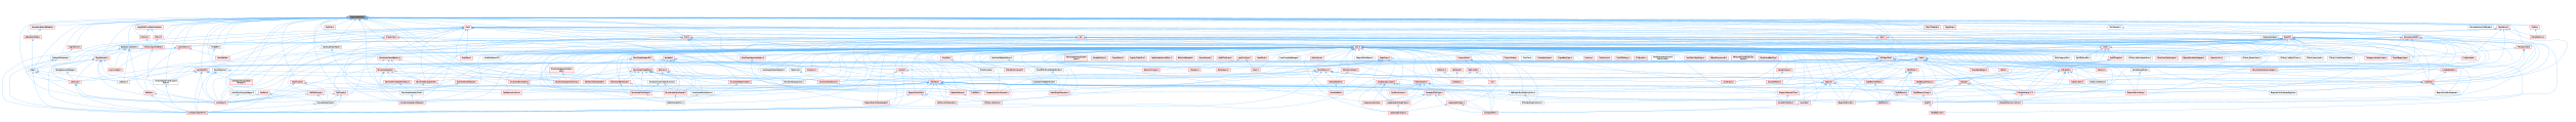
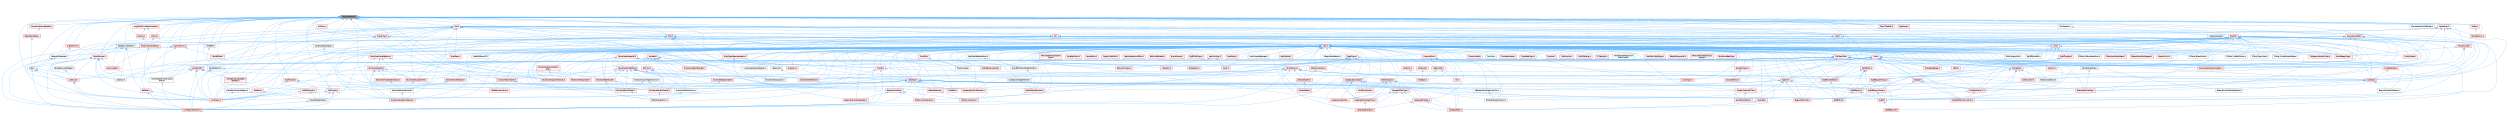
  digraph {
    fontname="Roboto Condensed"
    node [color=red fillcolor="#FFF0F0" fontname="Roboto Condensed" fontsize=10 shape=box style=filled]
    edge [color=steelblue1 dir=back fontname="Roboto Condensed" fontsize=10 labelfontname=Helvetica labelfontsize=10 style=solid]
    n1 [color=gray40 fillcolor=grey60 fontcolor=black height=0.2 label="StructuredArchive.h" width=0.4]
    n2 [color=grey40 fillcolor=white height=0.2 label="ArchiveUObjectFromStructured\lArchive.h" width=0.4]
    n3 [color=grey40 fillcolor=white height=0.2 label="BulkDataCookedIndex.h" width=0.4]
    n4 [height=0.2 label="ObjectResource.h" width=0.4]
    n5 [color=grey40 fillcolor=white height=0.2 label="Linker.h" width=0.4]
    n6 [height=0.2 label="LinkerLoad.h" width=0.4]
    n7 [height=0.2 label="Class.h" width=0.4]
    n8 [height=0.2 label="LazyObjectPtr.h" width=0.4]
    n9 [height=0.2 label="UnrealType.h" width=0.4]
    n10 [height=0.2 label="EnumProperty.h" width=0.4]
    n11 [height=0.2 label="FieldPathProperty.h" width=0.4]
    n12 [height=0.2 label="TextProperty.h" width=0.4]
    n13 [height=0.2 label="MovieSceneBoolChannel.h" width=0.4]
    n14 [height=0.2 label="MovieSceneByteChannel.h" width=0.4]
    n15 [height=0.2 label="MovieSceneDoubleChannel.h" width=0.4]
    n16 [height=0.2 label="MovieSceneFloatChannel.h" width=0.4]
    n17 [height=0.2 label="MovieSceneIntegerChannel.h" width=0.4]
    n18 [height=0.2 label="MovieSceneStringChannel.h" width=0.4]
    n19 [height=0.2 label="MovieSceneFrameMigration.h" width=0.4]
    n20 [height=0.2 label="SoftObjectPath.h" width=0.4]
    n21 [height=0.2 label="Color.h" width=0.4]
    n22 [height=0.2 label="ConfigCacheIni.h" width=0.4]
    n23 [height=0.2 label="CustomVersion.h" width=0.4]
    n24 [height=0.2 label="EditorBulkData.h" width=0.4]
    n25 [color=grey40 fillcolor=white height=0.2 label="PackageFileSummary.h" width=0.4]
    n26 [height=0.2 label="DateTime.h" width=0.4]
    n27 [color=grey40 fillcolor=white height=0.2 label="DynamicallyTypedValue.h" width=0.4]
    n28 [height=0.2 label="EngineVersion.h" width=0.4]
    n29 [height=0.2 label="Field.h" width=0.4]
    n30 [height=0.2 label="GatherableTextData.h" width=0.4]
    n31 [height=0.2 label="Guid.h" width=0.4]
    n32 [height=0.2 label="PropertyTag.h" width=0.4]
    n33 [color=grey40 fillcolor=white height=0.2 label="ITextGenerator.h" width=0.4]
    n34 [color=grey40 fillcolor=white height=0.2 label="TextGeneratorBase.h" width=0.4]
    n35 [height=0.2 label="IntPoint.h" width=0.4]
    n36 [height=0.2 label="WorldCompositionUtility.h" width=0.4]
    n37 [height=0.2 label="IntVector.h" width=0.4]
    n38 [height=0.2 label="InternationalizationMetadata.h" width=0.4]
    n39 [height=0.2 label="LargeWorldCoordinatesSerializer.h" width=0.4]
    n40 [height=0.2 label="MetaData.h" width=0.4]
    n41 [height=0.2 label="ObjectPtr.h" width=0.4]
    n42 [color=grey40 fillcolor=white height=0.2 label="ObjectRedirector.h" width=0.4]
    n43 [height=0.2 label="ObjectThumbnail.h" width=0.4]
    n44 [height=0.2 label="PagedArray.h" width=0.4]
    n45 [height=0.2 label="PrimaryAssetId.h" width=0.4]
    n46 [height=0.2 label="Set.h" width=0.4]
    n47 [height=0.2 label="SparseArray.h" width=0.4]
    n48 [height=0.2 label="StringTableCore.h" width=0.4]
    n49 [color=grey40 fillcolor=white height=0.2 label="StructuredArchiveChildReader.h" width=0.4]
    n50 [color=grey40 fillcolor=white height=0.2 label="TextBuffer.h" width=0.4]
    n51 [height=0.2 label="TextKey.h" width=0.4]
    n52 [height=0.2 label="TopLevelAssetPath.h" width=0.4]
    n53 [height=0.2 label="Tuple.h" width=0.4]
    n54 [height=0.2 label="CoreUObjectSharedPCH.h" width=0.4]
    n55 [height=0.2 label="AsyncLoading2.h" width=0.4]
    n56 [height=0.2 label="BulkData.h" width=0.4]
    n57 [color=grey40 fillcolor=white height=0.2 label="LinkerSave.h" width=0.4]
    n58 [color=grey40 fillcolor=white height=0.2 label="PackageResourceManager.h" width=0.4]
    n59 [height=0.2 label="CoreUObject.h" width=0.4]
    n60 [height=0.2 label="ARFilter.h" width=0.4]
    n61 [height=0.2 label="AnimNodeBase.h" width=0.4]
    n62 [color=grey40 fillcolor=white height=0.2 label="ArchiveObjectPropertyMapper.h" width=0.4]
    n63 [height=0.2 label="AssetBundleData.h" width=0.4]
    n64 [height=0.2 label="AssetData.h" width=0.4]
    n65 [height=0.2 label="AudioWidgetSubsystem.h" width=0.4]
    n66 [color=grey40 fillcolor=white height=0.2 label="BlueprintActionDatabaseRegistrar.h" width=0.4]
    n67 [color=grey40 fillcolor=white height=0.2 label="BlueprintAssetNodeSpawner.h" width=0.4]
    n68 [height=0.2 label="EdGraphSchema_K2.h" width=0.4]
    n69 [height=0.2 label="BlueprintEditorUtils.h" width=0.4]
    n70 [height=0.2 label="EdGraphSchema_K2_Actions.h" width=0.4]
    n71 [color=grey40 fillcolor=white height=0.2 label="AssetCompilingManager.h" width=0.4]
    n72 [height=0.2 label="AssetManagerTypes.h" width=0.4]
    n73 [height=0.2 label="Attenuation.h" width=0.4]
    n74 [height=0.2 label="AttributesContainer.h" width=0.4]
    n75 [height=0.2 label="AttributesRuntime.h" width=0.4]
    n76 [color=grey40 fillcolor=white height=0.2 label="AudioPanelWidgetInterface.h" width=0.4]
    n77 [color=grey40 fillcolor=white height=0.2 label="SoundEffectPresetWidgetInterface.h" width=0.4]
    n78 [height=0.2 label="AudioVolume.h" width=0.4]
    n79 [color=grey40 fillcolor=white height=0.2 label="BPVariableDragDropAction.h" width=0.4]
    n80 [height=0.2 label="BehaviorTreeTypes.h" width=0.4]
    n81 [height=0.2 label="Blueprint.h" width=0.4]
    n82 [height=0.2 label="BlueprintEditorSettings.h" width=0.4]
    n83 [height=0.2 label="KismetEditorUtilities.h" width=0.4]
    n84 [height=0.2 label="MemberReference.h" width=0.4]
    n85 [height=0.2 label="K2Node_CallFunction.h" width=0.4]
    n86 [color=grey40 fillcolor=white height=0.2 label="MyBlueprintItemDragDropAction.h" width=0.4]
    n87 [height=0.2 label="BlueprintActionFilter.h" width=0.4]
    n88 [height=0.2 label="BlueprintFunctionNodeSpawner.h" width=0.4]
    n89 [height=0.2 label="K2Node_StructOperation.h" width=0.4]
    n90 [height=0.2 label="BlueprintEventNodeSpawner.h" width=0.4]
    n91 [height=0.2 label="MovieSceneSequenceInstance.h" width=0.4]
    n92 [height=0.2 label="BlueprintGeneratedClass.h" width=0.4]
    n93 [color=grey40 fillcolor=white height=0.2 label="BlueprintNodeHelpers.h" width=0.4]
    n94 [height=0.2 label="BodyInstance.h" width=0.4]
    n95 [color=grey40 fillcolor=white height=0.2 label="BuiltInChannelEditors.h" width=0.4]
    n96 [height=0.2 label="Casts.h" width=0.4]
    n97 [height=0.2 label="EdGraph.h" width=0.4]
    n98 [height=0.2 label="EdGraphPin.h" width=0.4]
    n99 [height=0.2 label="K2Node_Select.h" width=0.4]
    n100 [color=grey40 fillcolor=white height=0.2 label="K2Node_SwitchEnum.h" width=0.4]
    n101 [height=0.2 label="LevelSequenceLegacyObject\lReference.h" width=0.4]
    n102 [height=0.2 label="DataTable.h" width=0.4]
    n103 [color=grey40 fillcolor=white height=0.2 label="GeneratedCppIncludes.h" width=0.4]
    n104 [height=0.2 label="RigVMMemoryStorage.h" width=0.4]
    n105 [height=0.2 label="RigVM.h" width=0.4]
    n106 [height=0.2 label="RigVMNativized.h" width=0.4]
    n107 [height=0.2 label="FastReferenceCollector.h" width=0.4]
    n108 [height=0.2 label="SequencerKeyStructGenerator.h" width=0.4]
    n109 [height=0.2 label="LiveLinkTypes.h" width=0.4]
    n110 [height=0.2 label="MovieSceneEntitySystemGraphs.h" width=0.4]
    n111 [height=0.2 label="RigVMUserWorkflow.h" width=0.4]
    n112 [height=0.2 label="RigVMStruct.h" width=0.4]
    n113 [height=0.2 label="Selection.h" width=0.4]
    n114 [height=0.2 label="StreamableManager.h" width=0.4]
    n115 [height=0.2 label="StructOnScope.h" width=0.4]
    n116 [height=0.2 label="MovieSceneEventSection.h" width=0.4]
    n117 [height=0.2 label="RigVMDispatchFactory.h" width=0.4]
    n118 [height=0.2 label="RigVMRegistry.h" width=0.4]
    n119 [height=0.2 label="ClassIconFinder.h" width=0.4]
    n120 [color=grey40 fillcolor=white height=0.2 label="ClassTree.h" width=0.4]
    n121 [height=0.2 label="CompositeFont.h" width=0.4]
    n122 [height=0.2 label="Font.h" width=0.4]
    n123 [height=0.2 label="SlateFontInfo.h" width=0.4]
    n124 [height=0.2 label="SlateTypes.h" width=0.4]
    n125 [height=0.2 label="ConstraintInstance.h" width=0.4]
    n126 [height=0.2 label="CoreNet.h" width=0.4]
    n127 [height=0.2 label="NetSerialization.h" width=0.4]
    n128 [height=0.2 label="GameplayAbilitySpec.h" width=0.4]
    n129 [height=0.2 label="GameplayAbilityTypes.h" width=0.4]
    n130 [height=0.2 label="GameplayEffect.h" width=0.4]
    n131 [height=0.2 label="GameplayAbilityTargetTypes.h" width=0.4]
    n132 [height=0.2 label="GameplayCueInterface.h" width=0.4]
    n133 [height=0.2 label="GameplayEffectTypes.h" width=0.4]
    n134 [height=0.2 label="RootMotionSource.h" width=0.4]
    n135 [height=0.2 label="CurveTable.h" width=0.4]
    n136 [color=grey40 fillcolor=white height=0.2 label="EditorCategoryUtils.h" width=0.4]
    n137 [height=0.2 label="EngineBaseTypes.h" width=0.4]
    n138 [height=0.2 label="EngineTypes.h" width=0.4]
    n139 [height=0.2 label="StaticMeshComponent.h" width=0.4]
    n140 [height=0.2 label="Events.h" width=0.4]
    n141 [height=0.2 label="Factories.h" width=0.4]
    n142 [height=0.2 label="FlowDirection.h" width=0.4]
    n143 [height=0.2 label="FontSdfSettings.h" width=0.4]
    n144 [height=0.2 label="GCObjectInfo.h" width=0.4]
    n145 [height=0.2 label="GameplayTagContainer.h" width=0.4]
    n146 [color=grey40 fillcolor=white height=0.2 label="IAnimBlueprintNodeOverride\lAssetsContext.h" width=0.4]
    n147 [height=0.2 label="InputCoreTypes.h" width=0.4]
    n148 [height=0.2 label="InteractiveTool.h" width=0.4]
    n149 [color=grey40 fillcolor=white height=0.2 label="K2Node_BitmaskLiteral.h" width=0.4]
    n150 [color=grey40 fillcolor=white height=0.2 label="K2Node_CastByteToEnum.h" width=0.4]
    n151 [color=grey40 fillcolor=white height=0.2 label="K2Node_EnumLiteral.h" width=0.4]
    n152 [color=grey40 fillcolor=white height=0.2 label="K2Node_ForEachElementInEnum.h" width=0.4]
    n153 [color=grey40 fillcolor=white height=0.2 label="K2Node_GetNumEnumEntries.h" width=0.4]
    n154 [height=0.2 label="KeyHandle.h" width=0.4]
    n155 [height=0.2 label="MovieSceneChannelData.h" width=0.4]
    n156 [color=grey40 fillcolor=white height=0.2 label="MovieSceneParticleSection.h" width=0.4]
    n157 [color=grey40 fillcolor=white height=0.2 label="MovieSceneCurveChannelCommon.h" width=0.4]
    n158 [color=grey40 fillcolor=white height=0.2 label="NameCurve.h" width=0.4]
    n159 [height=0.2 label="RichCurve.h" width=0.4]
    n160 [color=grey40 fillcolor=white height=0.2 label="MovieSceneEasingCurves.h" width=0.4]
    n161 [height=0.2 label="StringCurve.h" width=0.4]
    n162 [color=grey40 fillcolor=white height=0.2 label="KismetDebugUtilities.h" width=0.4]
    n163 [height=0.2 label="LevelEditorPlaySettings.h" width=0.4]
    n164 [color=grey40 fillcolor=white height=0.2 label="LevelSequenceSpawnRegister.h" width=0.4]
    n165 [height=0.2 label="MaterialExpressionIO.h" width=0.4]
    n166 [height=0.2 label="MetasoundFrontendDataType\lRegistry.h" width=0.4]
    n167 [height=0.2 label="MovieSceneBlendType.h" width=0.4]
    n168 [height=0.2 label="MovieSceneEvalTemplate.h" width=0.4]
    n169 [color=grey40 fillcolor=white height=0.2 label="MovieSceneEvaluationTrack.h" width=0.4]
    n170 [height=0.2 label="MovieSceneEvaluationTemplate.h" width=0.4]
    n171 [height=0.2 label="MovieSceneEvaluationField.h" width=0.4]
    n172 [height=0.2 label="MovieSceneSegment.h" width=0.4]
    n173 [height=0.2 label="MovieSceneSequenceHierarchy.h" width=0.4]
    n174 [height=0.2 label="MovieSceneTrackImplementation.h" width=0.4]
+   n175 [height=0.2 label="MovieSceneObjectBindingID.h" width=0.4]
    n176 [height=0.2 label="MovieScenePropertySystem\lTypes.h" width=0.4]
    n177 [height=0.2 label="MovieSceneSequenceID.h" width=0.4]
    n178 [height=0.2 label="MovieSceneSequenceInstance\lData.h" width=0.4]
    n179 [height=0.2 label="MovieSceneTrackInstance.h" width=0.4]
    n180 [height=0.2 label="NavLinkDefinition.h" width=0.4]
    n181 [height=0.2 label="NavigationTypes.h" width=0.4]
    n182 [color=grey40 fillcolor=white height=0.2 label="NonNullSubclassOf.h" width=0.4]
    n183 [height=0.2 label="OnlineReplStructs.h" width=0.4]
    n184 [height=0.2 label="PackageLocalizationCache.h" width=0.4]
    n185 [height=0.2 label="PannerDetails.h" width=0.4]
    n186 [height=0.2 label="PropertyTrackEditor.h" width=0.4]
    n187 [height=0.2 label="QuartzQuantizationUtilities.h" width=0.4]
    n188 [height=0.2 label="ReflectionMetadata.h" width=0.4]
    n189 [height=0.2 label="RemoteExecutor.h" width=0.4]
    n190 [color=grey40 fillcolor=white height=0.2 label="RigVMPythonUtils.h" width=0.4]
    n191 [height=0.2 label="RigVMTemplate.h" width=0.4]
    n192 [height=0.2 label="RigVMTraitScope.h" width=0.4]
    n193 [height=0.2 label="RigVMTraits.h" width=0.4]
    n194 [height=0.2 label="SlateColor.h" width=0.4]
    n195 [height=0.2 label="SlateSound.h" width=0.4]
    n196 [height=0.2 label="SmartName.h" width=0.4]
    n197 [height=0.2 label="SoundNode.h" width=0.4]
    n198 [color=grey40 fillcolor=white height=0.2 label="SoundSubmixWidgetInterface.h" width=0.4]
    n199 [color=grey40 fillcolor=white height=0.2 label="StructArrayView.h" width=0.4]
    n200 [height=0.2 label="StructUtils.h" width=0.4]
    n1 -> n2
    n1 -> n3
    n1 -> n4
    n1 -> n5
    n1 -> n6
    n1 -> n7
    n1 -> n8
    n1 -> n9
    n1 -> n10
    n1 -> n11
    n1 -> n12
    n1 -> n13
    n1 -> n14
    n1 -> n15
    n1 -> n16
    n1 -> n17
    n1 -> n18
    n1 -> n19
    n1 -> n20
    n1 -> n21
    n1 -> n22
    n1 -> n23
    n1 -> n24
    n1 -> n25
    n1 -> n26
    n1 -> n27
    n1 -> n28
    n1 -> n29
    n1 -> n30
    n1 -> n31
    n1 -> n32
    n1 -> n33
    n1 -> n34
    n1 -> n35
    n1 -> n36
    n1 -> n37
    n1 -> n38
    n1 -> n39
    n1 -> n40
    n1 -> n41
    n1 -> n42
    n1 -> n43
    n1 -> n44
    n1 -> n45
    n1 -> n46
    n1 -> n47
    n1 -> n48
    n1 -> n49
    n1 -> n50
    n1 -> n51
    n1 -> n52
    n1 -> n53
    n2 -> n54
    n3 -> n4
    n3 -> n55
    n3 -> n56
    n3 -> n57
    n3 -> n58
    n4 -> n2
    n4 -> n5
    n4 -> n6
    n4 -> n54
    n4 -> n55
    n4 -> n57
    n4 -> n59
    n5 -> n6
    n5 -> n54
    n5 -> n57
    n5 -> n59
    n6 -> n54
    n6 -> n59
    n7 -> n9
    n7 -> n13
    n7 -> n14
    n7 -> n15
    n7 -> n16
    n7 -> n17
    n7 -> n18
    n7 -> n19
    n7 -> n20
    n7 -> n54
    n7 -> n59
    n7 -> n60
    n7 -> n61
    n7 -> n62
    n7 -> n63
    n7 -> n64
    n7 -> n65
    n7 -> n66
    n7 -> n67
    n7 -> n68
    n7 -> n69
    n7 -> n70
    n7 -> n71
    n7 -> n72
    n7 -> n73
    n7 -> n74
    n7 -> n75
    n7 -> n76
    n7 -> n77
    n7 -> n78
    n7 -> n79
    n7 -> n80
    n7 -> n81
    n7 -> n82
    n7 -> n83
    n7 -> n84
    n7 -> n85
    n7 -> n86
    n7 -> n87
    n7 -> n88
    n7 -> n89
    n7 -> n90
    n7 -> n91
    n7 -> n92
    n7 -> n93
    n7 -> n94
    n7 -> n95
    n7 -> n96
    n7 -> n97
    n7 -> n98
    n7 -> n99
    n7 -> n100
    n7 -> n101
    n7 -> n102
    n7 -> n103
    n7 -> n104
    n7 -> n105
    n7 -> n106
    n7 -> n107
    n7 -> n108
    n7 -> n109
    n7 -> n110
    n7 -> n111
    n7 -> n112
    n7 -> n113
    n7 -> n114
    n7 -> n115
    n7 -> n116
    n7 -> n117
    n7 -> n118
    n7 -> n119
    n7 -> n120
    n7 -> n121
    n7 -> n122
    n7 -> n123
    n7 -> n124
    n7 -> n125
    n7 -> n126
    n7 -> n127
    n7 -> n128
    n7 -> n129
    n7 -> n130
    n7 -> n131
    n7 -> n132
    n7 -> n133
    n7 -> n134
    n7 -> n135
    n7 -> n136
    n7 -> n137
    n7 -> n138
    n7 -> n139
    n7 -> n140
    n7 -> n141
    n7 -> n142
    n7 -> n143
    n7 -> n144
    n7 -> n145
    n7 -> n146
    n7 -> n147
    n7 -> n148
    n7 -> n149
    n7 -> n150
    n7 -> n151
    n7 -> n152
    n7 -> n153
    n7 -> n154
    n7 -> n155
    n7 -> n156
    n7 -> n157
    n7 -> n158
    n7 -> n159
    n7 -> n160
    n7 -> n161
    n7 -> n162
    n7 -> n163
    n7 -> n164
    n7 -> n165
    n7 -> n166
    n7 -> n167
    n7 -> n168
    n7 -> n169
    n7 -> n170
    n7 -> n171
    n7 -> n172
    n7 -> n173
    n7 -> n174
+   n7 -> n175
    n7 -> n176
    n7 -> n177
    n7 -> n178
    n7 -> n179
    n7 -> n180
    n7 -> n181
    n7 -> n182
    n7 -> n183
    n7 -> n184
    n7 -> n185
    n7 -> n186
    n7 -> n187
    n7 -> n188
    n7 -> n189
    n7 -> n190
    n7 -> n191
    n7 -> n192
    n7 -> n193
    n7 -> n194
    n7 -> n195
    n7 -> n196
    n7 -> n197
    n7 -> n198
    n7 -> n199
    n7 -> n200
    n8 -> n2
    n8 -> n6
    n8 -> n9
    n8 -> n54
    n8 -> n59
    n8 -> n101
    n9 -> n11
    n9 -> n12
    n9 -> n54
    n9 -> n59
    n9 -> n69
    n9 -> n70
    n9 -> n79
    n9 -> n84
    n9 -> n86
    n9 -> n87
    n9 -> n89
    n9 -> n92
    n9 -> n102
    n9 -> n103
    n9 -> n104
    n9 -> n105
    n9 -> n107
    n9 -> n108
    n10 -> n59
    n10 -> n103
    n10 -> n104
    n11 -> n59
    n11 -> n103
    n12 -> n54
    n12 -> n59
    n12 -> n103
    n13 -> n95
    n14 -> n95
    n14 -> n156
    n15 -> n95
    n16 -> n95
    n17 -> n95
    n19 -> n170
    n19 -> n171
    n19 -> n172
    n19 -> n173
    n20 -> n2
    n20 -> n6
    n20 -> n57
    n20 -> n60
    n20 -> n63
    n20 -> n64
    n20 -> n68
    n20 -> n81
    n20 -> n82
    n20 -> n116
    n20 -> n126
    n20 -> n173
    n20 -> n181
    n21 -> n22
    n21 -> n68
    n21 -> n85
    n21 -> n117
    n21 -> n190
    n21 -> n191
    n23 -> n24
    n23 -> n25
    n23 -> n55
    n23 -> n56
    n25 -> n5
    n25 -> n54
    n25 -> n59
    n27 -> n107
    n28 -> n25
    n29 -> n7
    n29 -> n9
    n29 -> n10
    n29 -> n11
    n29 -> n12
    n29 -> n87
    n29 -> n91
    n29 -> n104
    n29 -> n105
    n29 -> n126
    n29 -> n182
    n30 -> n5
    n31 -> n4
    n31 -> n7
    n31 -> n8
    n31 -> n23
    n31 -> n24
    n31 -> n25
    n31 -> n29
    n31 -> n32
    n31 -> n64
    n31 -> n69
    n31 -> n81
    n31 -> n84
    n31 -> n92
    n31 -> n97
    n31 -> n98
    n31 -> n101
    n31 -> n109
    n31 -> n139
    n31 -> n169
    n31 -> n170
    n31 -> n171
    n31 -> n173
+   n31 -> n175
    n31 -> n196
    n32 -> n7
    n32 -> n9
    n32 -> n54
    n32 -> n59
    n33 -> n34
    n35 -> n36
    n36 -> n54
    n36 -> n59
    n37 -> n36
    n38 -> n30
    n39 -> n35
    n39 -> n37
    n40 -> n59
    n40 -> n103
    n41 -> n2
    n41 -> n7
    n41 -> n9
    n41 -> n14
    n41 -> n20
    n41 -> n68
    n41 -> n70
    n41 -> n72
    n41 -> n89
    n41 -> n90
    n41 -> n91
    n41 -> n96
    n41 -> n98
    n41 -> n99
    n41 -> n100
    n41 -> n105
    n41 -> n110
    n41 -> n111
    n41 -> n113
    n41 -> n148
    n41 -> n149
    n41 -> n150
    n41 -> n151
    n41 -> n152
    n41 -> n153
    n41 -> n160
    n41 -> n179
    n41 -> n191
    n42 -> n54
    n42 -> n59
    n42 -> n64
    n45 -> n63
    n45 -> n64
    n45 -> n72
    n46 -> n5
    n46 -> n6
    n46 -> n7
    n46 -> n9
    n46 -> n20
    n46 -> n22
    n46 -> n23
    n46 -> n57
    n46 -> n64
    n46 -> n68
    n46 -> n72
    n46 -> n82
    n46 -> n126
    n46 -> n136
    n46 -> n170
    n46 -> n171
    n47 -> n22
    n47 -> n46
    n47 -> n48
    n47 -> n64
    n47 -> n110
    n47 -> n170
    n50 -> n59
    n51 -> n48
    n52 -> n7
    n52 -> n9
    n52 -> n20
    n52 -> n60
    n52 -> n63
    n52 -> n64
    n52 -> n82
    n52 -> n184
    n53 -> n7
    n53 -> n9
    n53 -> n15
    n53 -> n16
    n53 -> n64
    n53 -> n72
    n53 -> n184
    n56 -> n54
    n56 -> n59
    n58 -> n6
    n62 -> n59
    n63 -> n64
    n64 -> n65
    n64 -> n66
    n64 -> n67
    n64 -> n68
    n68 -> n69
    n68 -> n70
    n74 -> n75
    n75 -> n61
    n76 -> n77
    n77 -> n65
    n81 -> n69
    n81 -> n70
    n81 -> n79
    n81 -> n82
    n81 -> n83
    n81 -> n84
    n81 -> n86
    n84 -> n85
    n86 -> n79
    n87 -> n85
    n87 -> n88
    n87 -> n89
    n91 -> n88
    n92 -> n83
    n96 -> n8
    n96 -> n9
    n96 -> n54
    n96 -> n59
    n96 -> n70
    n96 -> n97
    n96 -> n98
    n96 -> n104
    n96 -> n108
    n96 -> n109
    n96 -> n110
    n96 -> n111
    n96 -> n113
    n96 -> n114
    n96 -> n115
    n97 -> n68
    n97 -> n69
    n97 -> n70
    n98 -> n68
    n98 -> n70
    n98 -> n81
    n98 -> n92
    n98 -> n99
    n98 -> n100
    n103 -> n54
    n104 -> n105
    n105 -> n106
    n111 -> n112
    n115 -> n54
    n115 -> n59
    n115 -> n75
    n115 -> n108
    n115 -> n109
    n115 -> n111
    n115 -> n116
    n115 -> n117
    n117 -> n118
    n118 -> n105
    n118 -> n112
    n121 -> n122
    n121 -> n123
    n121 -> n124
    n123 -> n122
    n123 -> n124
    n126 -> n54
    n126 -> n59
    n126 -> n127
    n127 -> n128
    n127 -> n130
    n127 -> n131
    n127 -> n132
    n127 -> n133
    n127 -> n134
    n128 -> n129
    n128 -> n130
    n131 -> n129
    n133 -> n128
    n133 -> n129
    n133 -> n130
    n133 -> n131
    n133 -> n132
    n135 -> n130
    n138 -> n61
    n138 -> n73
    n138 -> n81
    n138 -> n94
    n138 -> n130
    n138 -> n131
    n138 -> n139
    n145 -> n129
    n145 -> n130
    n145 -> n131
    n145 -> n132
    n145 -> n133
    n147 -> n80
    n147 -> n140
    n154 -> n15
    n154 -> n16
    n154 -> n108
    n154 -> n116
    n154 -> n155
    n154 -> n156
    n154 -> n158
    n154 -> n159
    n154 -> n161
    n155 -> n13
    n155 -> n14
    n155 -> n15
    n155 -> n16
    n155 -> n17
    n155 -> n18
    n155 -> n108
    n155 -> n116
    n155 -> n156
    n155 -> n157
    n156 -> n95
    n157 -> n15
    n157 -> n16
    n158 -> n116
    n159 -> n15
    n159 -> n16
    n159 -> n157
    n159 -> n160
    n162 -> n82
    n168 -> n169
    n169 -> n170
    n171 -> n169
    n172 -> n169
    n172 -> n170
    n172 -> n171
    n172 -> n173
    n172 -> n174
    n174 -> n169
    n177 -> n164
    n177 -> n171
    n177 -> n173
+   n177 -> n175
    n178 -> n173
    n181 -> n180
    n191 -> n117
    n191 -> n118
    n193 -> n104
    n193 -> n106
    n193 -> n111
    n193 -> n112
    n193 -> n118
    n194 -> n124
    n195 -> n124
    n198 -> n65
    n200 -> n199
  }
